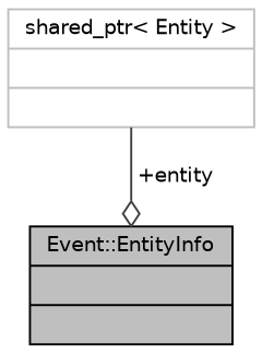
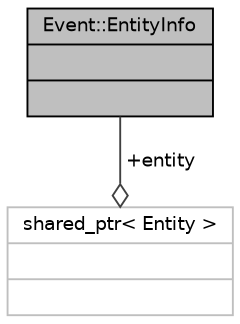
  digraph {
    node [fontname=Helvetica fontsize=10 shape=record]
    n1 [color=black fillcolor=grey75 fontcolor=black height=0.2 label="{Event::EntityInfo\n||}" style=filled width=0.4]
    n2 [color=grey75 height=0.2 label="{shared_ptr\< Entity \>\n||}" width=0.4]
-   n2 -> n1 [arrowhead=odiamond color=grey25 fontname=Helvetica fontsize=10 label=" +entity" labelfontname=Helvetica labelfontsize=10 style=solid]
+   n1 -> n2 [arrowhead=odiamond color=grey25 fontname=Helvetica fontsize=10 label=" +entity" labelfontname=Helvetica labelfontsize=10 style=solid]
  }
